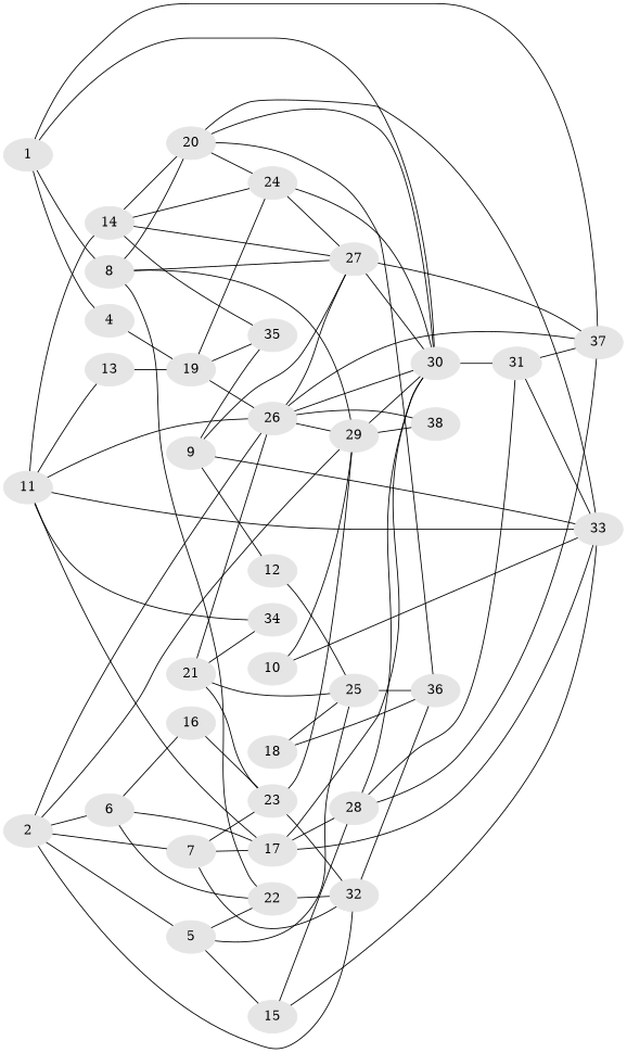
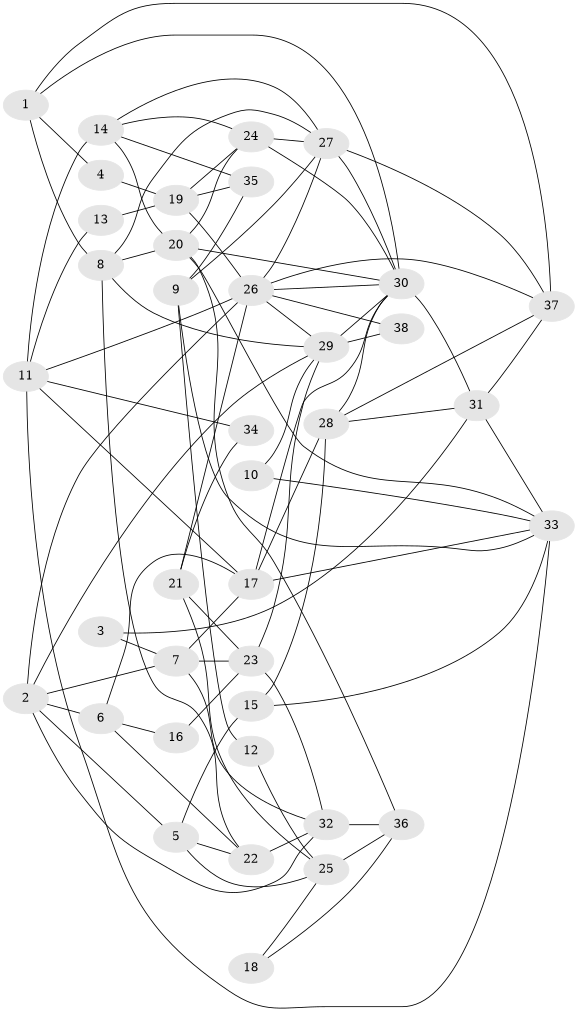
  graph {
    rankdir=LR
    node [color=gray90 style=filled]
    edge [weight=1.0]
    1
    4
    8
    30
    37
    19
    29
    22
    20
    27
    31
    2
    5
    6
    7
    26
    32
    15
    25
    16
    17
    23
    38
    36
+   3
    33
    35
    24
    28
    9
    12
    10
    11
    13
    14
    34
    18
    21
    1 -- 4
    1 -- 8
    1 -- 30
    1 -- 37
    4 -- 19
    8 -- 29
    8 -- 22
    8 -- 20
    8 -- 27
    30 -- 31
    19 -- 26
    19 -- 35
    19 -- 24
    29 -- 30
    29 -- 38
    22 -- 32
    20 -- 30
    20 -- 36
    20 -- 33
    20 -- 24
    27 -- 30
    27 -- 37
    31 -- 37 [weight=2.0]
    31 -- 33
    2 -- 29
    2 -- 5
    2 -- 6
    2 -- 7
    2 -- 26
    2 -- 32
    5 -- 22
    5 -- 15
    5 -- 25
    6 -- 22
    6 -- 16
    6 -- 17
    7 -- 32
    7 -- 17
    7 -- 23
    26 -- 30
    26 -- 37
    26 -- 29
    26 -- 27
    26 -- 38
    32 -- 36 [weight=2.0]
    15 -- 33
    15 -- 28
    25 -- 36
    16 -- 23
    17 -- 30
    17 -- 33
    17 -- 28
    23 -- 29
    23 -- 32
+   3 -- 31
+   3 -- 7
    24 -- 30
    24 -- 27
    28 -- 30
    28 -- 37
    28 -- 31
    9 -- 27
    9 -- 33
    9 -- 35
    9 -- 12
    12 -- 25
    10 -- 29
    10 -- 33
    11 -- 26
    11 -- 17
    11 -- 33
    11 -- 13
    11 -- 14
    11 -- 34
    13 -- 19
    14 -- 20
    14 -- 27
    14 -- 35 [weight=2.0]
    14 -- 24
    18 -- 25
    18 -- 36
    21 -- 26
    21 -- 25
    21 -- 23
    21 -- 34
  }
